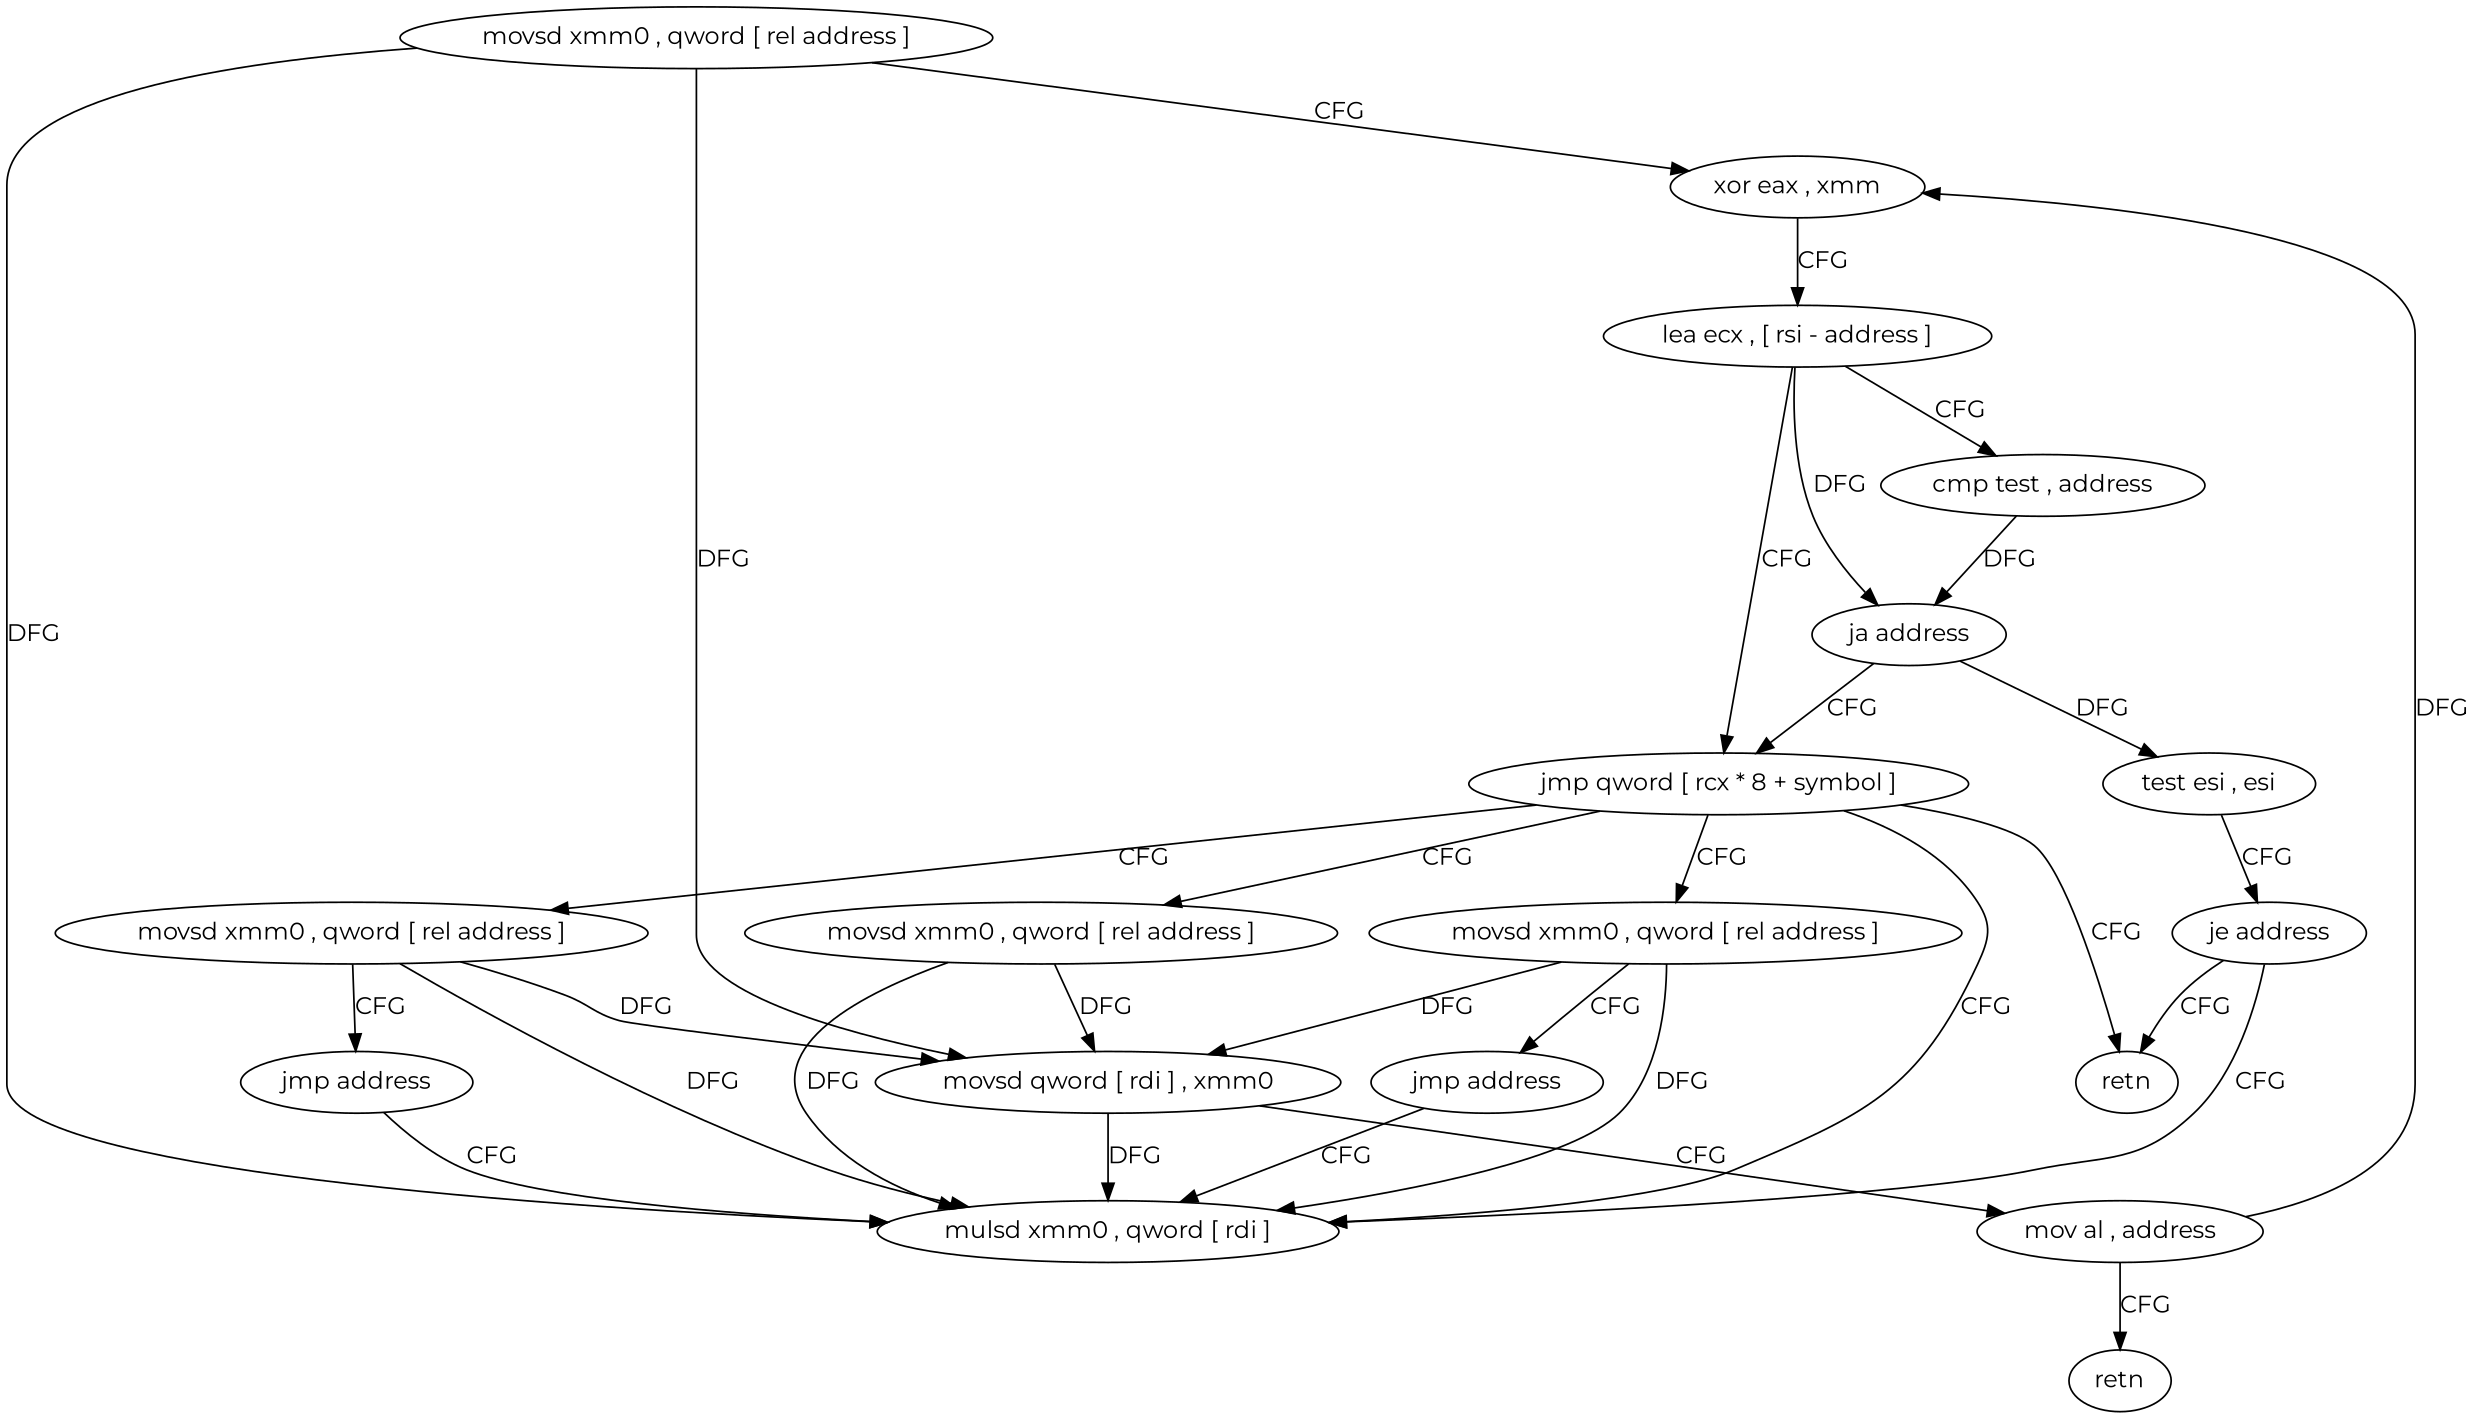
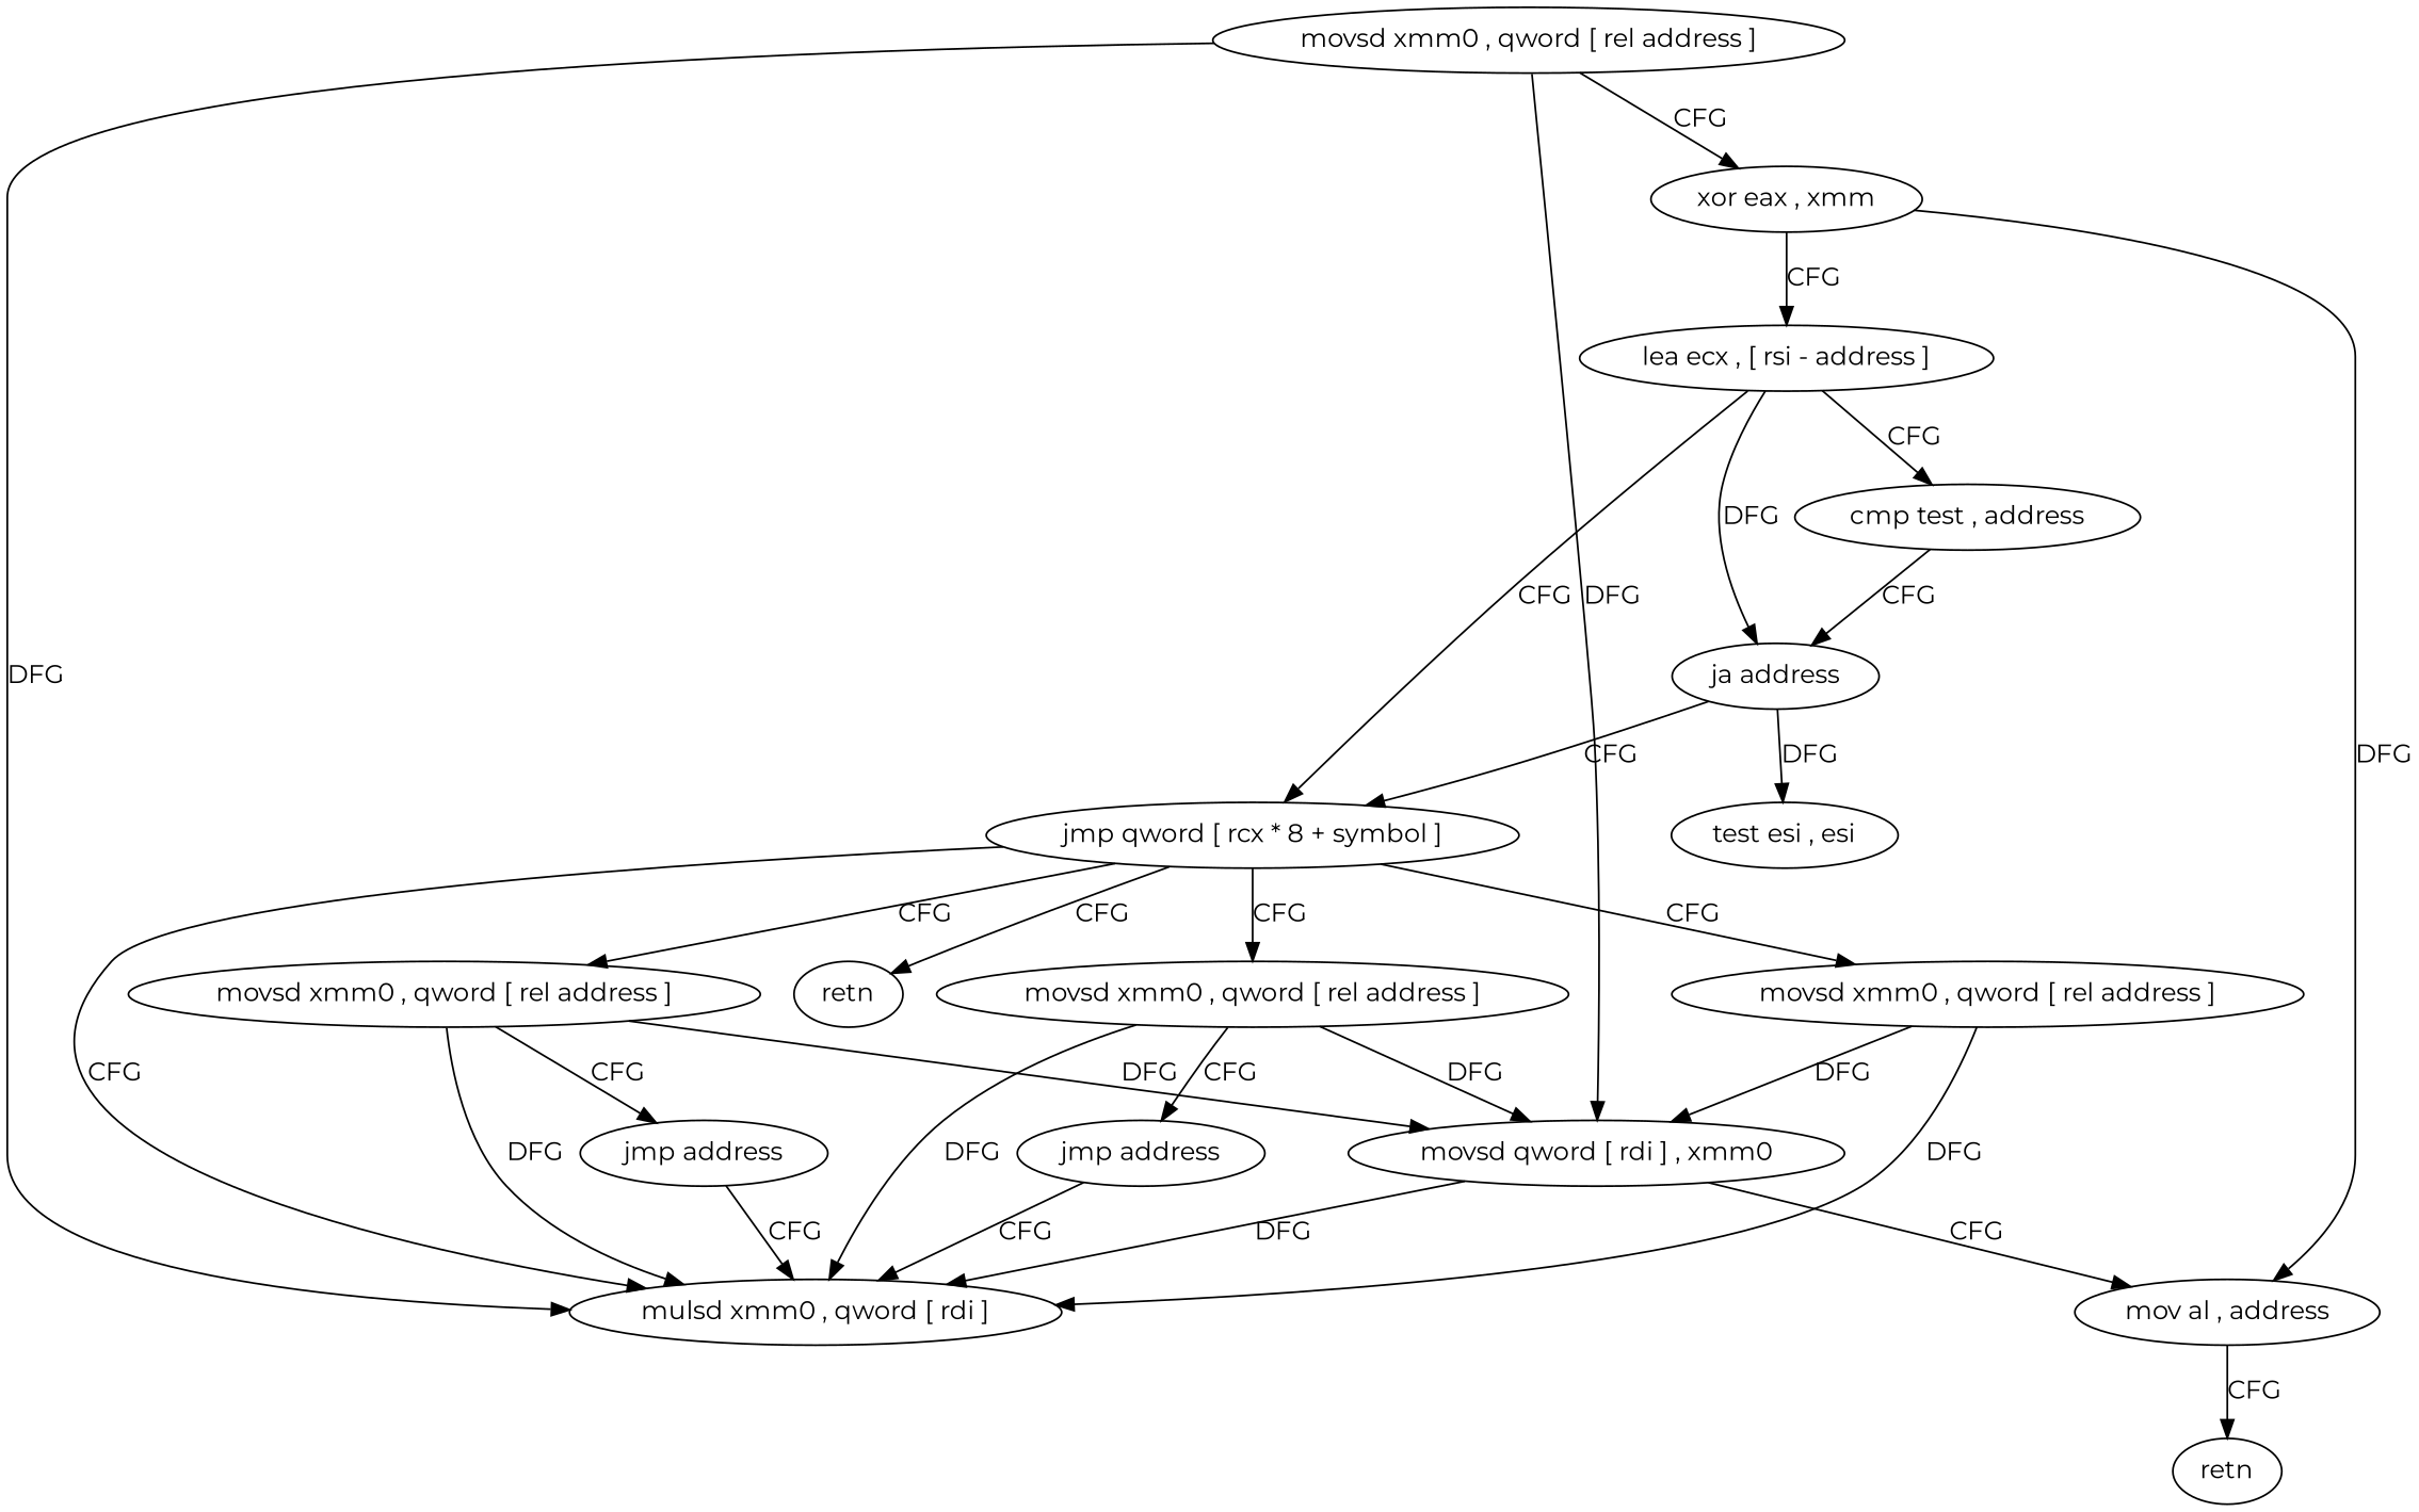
  digraph {
    fontname=Montserrat
    node [fontname=Montserrat]
    edge [fontname=Montserrat]
    n1 [label="movsd xmm0 , qword [ rel address ]"]
    n2 [label="xor eax , xmm"]
    n3 [label="mulsd xmm0 , qword [ rdi ]"]
    n4 [label="movsd qword [ rdi ] , xmm0"]
    n5 [label="lea ecx , [ rsi - address ]"]
    n6 [label="mov al , address"]
    n7 [label="cmp test , address"]
    n8 [label="ja address"]
    n9 [label="jmp qword [ rcx * 8 + symbol ]"]
    n10 [label=retn]
    n11 [label="test esi , esi"]
    n12 [label=retn]
    n13 [label="movsd xmm0 , qword [ rel address ]"]
    n14 [label="movsd xmm0 , qword [ rel address ]"]
    n15 [label="movsd xmm0 , qword [ rel address ]"]
-   n16 [label="je address"]
    n17 [label="jmp address"]
    n18 [label="jmp address"]
    n1 -> n2 [label=CFG]
    n1 -> n3 [label=DFG]
    n1 -> n4 [label=DFG]
    n2 -> n5 [label=CFG]
-   n6 -> n2 [label=DFG]
+   n2 -> n6 [label=DFG]
    n4 -> n3 [label=DFG]
    n4 -> n6 [label=CFG]
    n5 -> n7 [label=CFG]
    n5 -> n8 [label=DFG]
    n5 -> n9 [label=CFG]
    n6 -> n10 [label=CFG]
-   n7 -> n8 [label=DFG]
+   n7 -> n8 [label=CFG]
    n8 -> n9 [label=CFG]
    n8 -> n11 [label=DFG]
    n9 -> n3 [label=CFG]
    n9 -> n12 [label=CFG]
    n9 -> n13 [label=CFG]
    n9 -> n14 [label=CFG]
    n9 -> n15 [label=CFG]
-   n11 -> n16 [label=CFG]
    n13 -> n3 [label=DFG]
    n13 -> n4 [label=DFG]
    n13 -> n17 [label=CFG]
    n14 -> n3 [label=DFG]
    n14 -> n4 [label=DFG]
    n14 -> n18 [label=CFG]
    n15 -> n3 [label=DFG]
    n15 -> n4 [label=DFG]
-   n16 -> n3 [label=CFG]
-   n16 -> n12 [label=CFG]
    n17 -> n3 [label=CFG]
    n18 -> n3 [label=CFG]
  }
